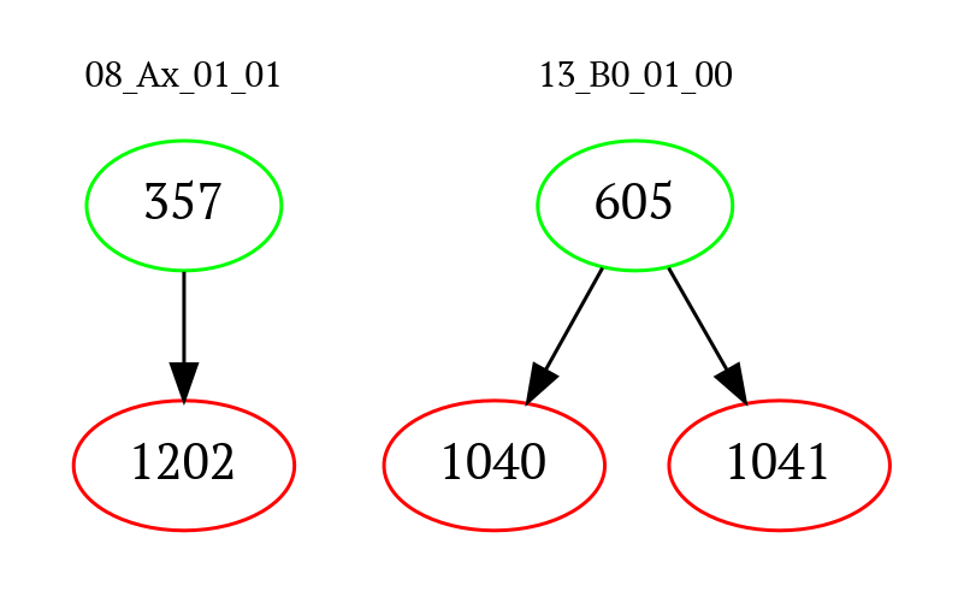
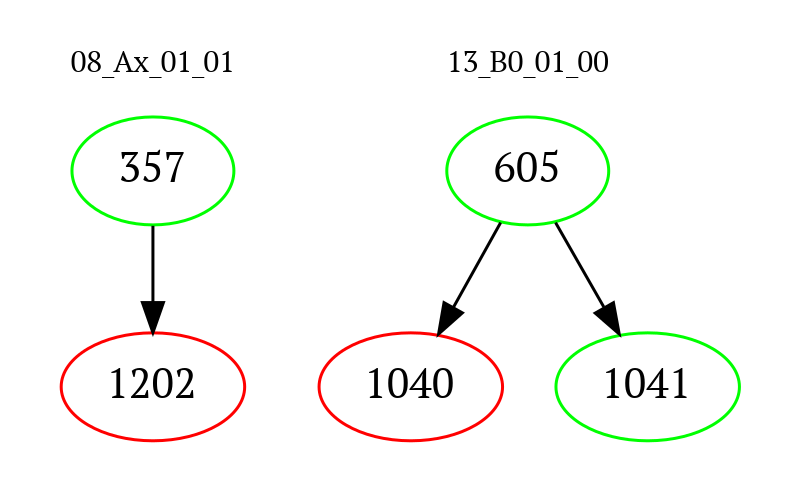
  digraph {
    fontname="PT Serif"
    node [color=red fontname="PT Serif"]
    edge [color=black fontname="PT Serif"]
    n1 [color=green label=357]
    n2 [label=1202]
    n3 [color=green label=605]
    n4 [label=1040]
-   n5 [label=1041]
+   n5 [color=green label=1041]
    subgraph cluster_1 {
      color=white
      fontsize=10
      label="08_Ax_01_01"
      n1
      n2
    }
    subgraph cluster_2 {
      color=white
      fontsize=10
      label="13_B0_01_00"
      n3
      n4
      n5
    }
    n1 -> n2
    n3 -> n4
    n3 -> n5
  }
